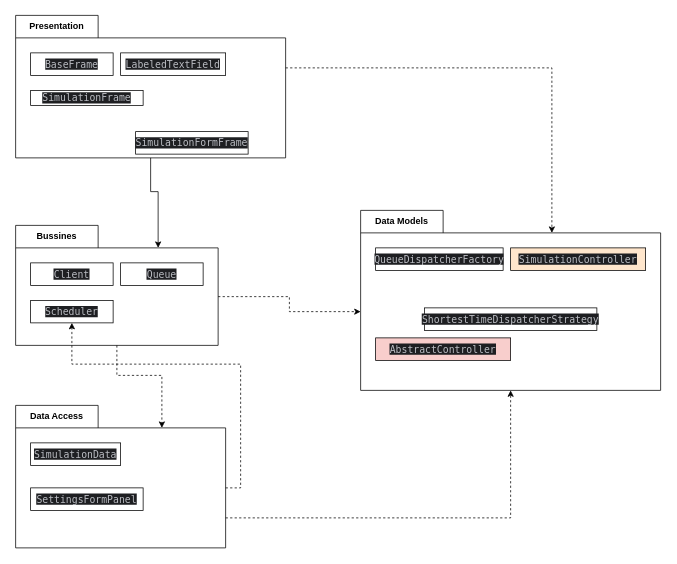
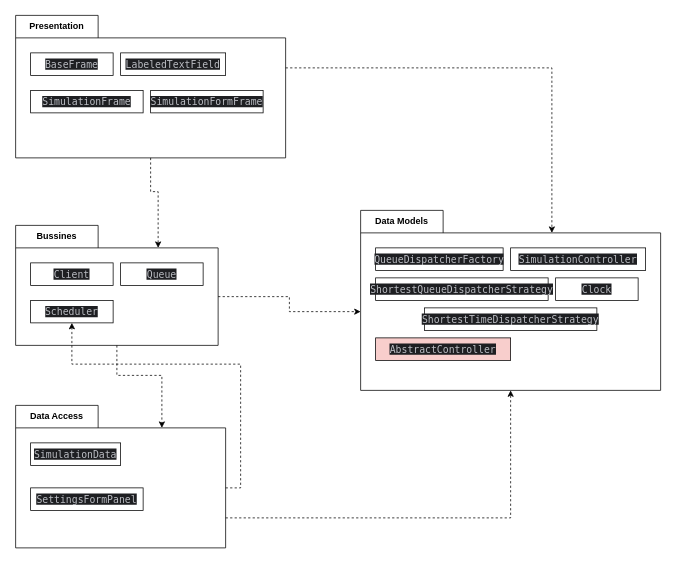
  <mxCell id="0" />
  <mxCell id="1" parent="0" />
  <mxCell id="2" value="Presentation" style="shape=folder;fontStyle=1;tabWidth=110;tabHeight=30;tabPosition=left;html=1;boundedLbl=1;labelInHeader=1;container=1;collapsible=0;recursiveResize=0;whiteSpace=wrap;" vertex="1" parent="1"><mxGeometry x="20" y="20" width="360" height="190" as="geometry" /></mxCell>
  <mxCell id="3" value="&lt;div style=&quot;background-color:#1e1f22;color:#bcbec4&quot;&gt;&lt;pre style=&quot;font-family:'JetBrains Mono',monospace;font-size:9.8pt;&quot;&gt;BaseFrame&lt;/pre&gt;&lt;/div&gt;" style="html=1;whiteSpace=wrap;" vertex="1" parent="2"><mxGeometry width="110" height="30" relative="1" as="geometry"><mxPoint x="20" y="50" as="offset" /></mxGeometry></mxCell>
  <mxCell id="4" value="&lt;div style=&quot;background-color:#1e1f22;color:#bcbec4&quot;&gt;&lt;pre style=&quot;font-family:'JetBrains Mono',monospace;font-size:9.8pt;&quot;&gt;LabeledTextField&lt;/pre&gt;&lt;/div&gt;" style="html=1;whiteSpace=wrap;" vertex="1" parent="2"><mxGeometry x="140" y="50" width="140" height="30" as="geometry" /></mxCell>
- <mxCell id="5" value="&lt;div style=&quot;background-color: rgb(30, 31, 34); color: rgb(188, 190, 196);&quot;&gt;&lt;pre style=&quot;font-family:'JetBrains Mono',monospace;font-size:9.8pt;&quot;&gt;&lt;pre style=&quot;font-family:'JetBrains Mono',monospace;font-size:9.8pt;&quot;&gt;&lt;div&gt;&lt;pre style=&quot;font-family:'JetBrains Mono',monospace;font-size:9.8pt;&quot;&gt;SimulationFormFrame&lt;/pre&gt;&lt;/div&gt;&lt;/pre&gt;&lt;/pre&gt;&lt;/div&gt;" style="html=1;whiteSpace=wrap;" vertex="1" parent="2"><mxGeometry x="160" y="155" width="150" height="30" as="geometry" /></mxCell>
- <mxCell id="6" value="&lt;div style=&quot;background-color: rgb(30, 31, 34); color: rgb(188, 190, 196);&quot;&gt;&lt;pre style=&quot;font-family:'JetBrains Mono',monospace;font-size:9.8pt;&quot;&gt;&lt;pre style=&quot;font-family:'JetBrains Mono',monospace;font-size:9.8pt;&quot;&gt;&lt;div&gt;&lt;pre style=&quot;font-family:'JetBrains Mono',monospace;font-size:9.8pt;&quot;&gt;SimulationFrame&lt;/pre&gt;&lt;/div&gt;&lt;/pre&gt;&lt;/pre&gt;&lt;/div&gt;" style="html=1;whiteSpace=wrap;" vertex="1" parent="2"><mxGeometry x="20" y="100" width="150" height="20" as="geometry" /></mxCell>
+ <mxCell id="5" value="&lt;div style=&quot;background-color: rgb(30, 31, 34); color: rgb(188, 190, 196);&quot;&gt;&lt;pre style=&quot;font-family:'JetBrains Mono',monospace;font-size:9.8pt;&quot;&gt;&lt;pre style=&quot;font-family:'JetBrains Mono',monospace;font-size:9.8pt;&quot;&gt;&lt;div&gt;&lt;pre style=&quot;font-family:'JetBrains Mono',monospace;font-size:9.8pt;&quot;&gt;SimulationFormFrame&lt;/pre&gt;&lt;/div&gt;&lt;/pre&gt;&lt;/pre&gt;&lt;/div&gt;" style="html=1;whiteSpace=wrap;" vertex="1" parent="2"><mxGeometry x="180" y="100" width="150" height="30" as="geometry" /></mxCell>
+ <mxCell id="6" value="&lt;div style=&quot;background-color: rgb(30, 31, 34); color: rgb(188, 190, 196);&quot;&gt;&lt;pre style=&quot;font-family:'JetBrains Mono',monospace;font-size:9.8pt;&quot;&gt;&lt;pre style=&quot;font-family:'JetBrains Mono',monospace;font-size:9.8pt;&quot;&gt;&lt;div&gt;&lt;pre style=&quot;font-family:'JetBrains Mono',monospace;font-size:9.8pt;&quot;&gt;SimulationFrame&lt;/pre&gt;&lt;/div&gt;&lt;/pre&gt;&lt;/pre&gt;&lt;/div&gt;" style="html=1;whiteSpace=wrap;" vertex="1" parent="2"><mxGeometry x="20" y="100" width="150" height="30" as="geometry" /></mxCell>
  <mxCell id="7" value="Bussines" style="shape=folder;fontStyle=1;tabWidth=110;tabHeight=30;tabPosition=left;html=1;boundedLbl=1;labelInHeader=1;container=1;collapsible=0;recursiveResize=0;whiteSpace=wrap;" vertex="1" parent="1"><mxGeometry x="20" y="300" width="270" height="160" as="geometry" /></mxCell>
  <mxCell id="8" value="&lt;div style=&quot;background-color:#1e1f22;color:#bcbec4&quot;&gt;&lt;pre style=&quot;font-family:'JetBrains Mono',monospace;font-size:9.8pt;&quot;&gt;Client&lt;/pre&gt;&lt;/div&gt;" style="html=1;whiteSpace=wrap;" vertex="1" parent="7"><mxGeometry width="110" height="30" relative="1" as="geometry"><mxPoint x="20" y="50" as="offset" /></mxGeometry></mxCell>
  <mxCell id="9" value="&lt;div style=&quot;background-color: rgb(30, 31, 34); color: rgb(188, 190, 196);&quot;&gt;&lt;pre style=&quot;font-family:'JetBrains Mono',monospace;font-size:9.8pt;&quot;&gt;&lt;div&gt;&lt;pre style=&quot;font-family:'JetBrains Mono',monospace;font-size:9.8pt;&quot;&gt;Queue&lt;/pre&gt;&lt;/div&gt;&lt;/pre&gt;&lt;/div&gt;" style="html=1;whiteSpace=wrap;" vertex="1" parent="7"><mxGeometry x="140" y="50" width="110" height="30" as="geometry" /></mxCell>
  <mxCell id="10" value="&lt;div style=&quot;background-color:#1e1f22;color:#bcbec4&quot;&gt;&lt;pre style=&quot;font-family:'JetBrains Mono',monospace;font-size:9.8pt;&quot;&gt;Scheduler&lt;/pre&gt;&lt;/div&gt;" style="html=1;whiteSpace=wrap;" vertex="1" parent="7"><mxGeometry x="20" y="100" width="110" height="30" as="geometry" /></mxCell>
  <mxCell id="11" value="Data Access" style="shape=folder;fontStyle=1;tabWidth=110;tabHeight=30;tabPosition=left;html=1;boundedLbl=1;labelInHeader=1;container=1;collapsible=0;recursiveResize=0;whiteSpace=wrap;" vertex="1" parent="1"><mxGeometry x="20" y="540" width="280" height="190" as="geometry" /></mxCell>
  <mxCell id="12" value="&lt;div style=&quot;background-color:#1e1f22;color:#bcbec4&quot;&gt;&lt;pre style=&quot;font-family:'JetBrains Mono',monospace;font-size:9.8pt;&quot;&gt;SimulationData&lt;/pre&gt;&lt;/div&gt;" style="html=1;whiteSpace=wrap;" vertex="1" parent="11"><mxGeometry width="120" height="30" relative="1" as="geometry"><mxPoint x="20" y="50" as="offset" /></mxGeometry></mxCell>
  <mxCell id="13" value="&lt;div style=&quot;background-color: rgb(30, 31, 34); color: rgb(188, 190, 196);&quot;&gt;&lt;pre style=&quot;font-family:'JetBrains Mono',monospace;font-size:9.8pt;&quot;&gt;&lt;div&gt;&lt;pre style=&quot;font-family:'JetBrains Mono',monospace;font-size:9.8pt;&quot;&gt;SettingsFormPanel&lt;/pre&gt;&lt;/div&gt;&lt;/pre&gt;&lt;/div&gt;" style="html=1;whiteSpace=wrap;" vertex="1" parent="11"><mxGeometry x="20" y="110" width="150" height="30" as="geometry" /></mxCell>
  <mxCell id="14" value="Data Models" style="shape=folder;fontStyle=1;tabWidth=110;tabHeight=30;tabPosition=left;html=1;boundedLbl=1;labelInHeader=1;container=1;collapsible=0;recursiveResize=0;whiteSpace=wrap;" vertex="1" parent="1"><mxGeometry x="480" y="280" width="400" height="240" as="geometry" /></mxCell>
  <mxCell id="15" value="&lt;div style=&quot;background-color:#1e1f22;color:#bcbec4&quot;&gt;&lt;pre style=&quot;font-family:'JetBrains Mono',monospace;font-size:9.8pt;&quot;&gt;QueueDispatcherFactory&lt;/pre&gt;&lt;/div&gt;" style="html=1;whiteSpace=wrap;" vertex="1" parent="14"><mxGeometry width="170" height="30" relative="1" as="geometry"><mxPoint x="20" y="50" as="offset" /></mxGeometry></mxCell>
+ <mxCell id="16" value="&lt;div style=&quot;background-color: rgb(30, 31, 34); color: rgb(188, 190, 196);&quot;&gt;&lt;pre style=&quot;font-family:'JetBrains Mono',monospace;font-size:9.8pt;&quot;&gt;&lt;div&gt;&lt;pre style=&quot;font-family:'JetBrains Mono',monospace;font-size:9.8pt;&quot;&gt;ShortestQueueDispatcherStrategy&lt;/pre&gt;&lt;/div&gt;&lt;/pre&gt;&lt;/div&gt;" style="html=1;whiteSpace=wrap;" vertex="1" parent="14"><mxGeometry x="20" y="90" width="230" height="30" as="geometry" /></mxCell>
  <mxCell id="17" value="&lt;div style=&quot;background-color: rgb(30, 31, 34); color: rgb(188, 190, 196);&quot;&gt;&lt;pre style=&quot;font-family:'JetBrains Mono',monospace;font-size:9.8pt;&quot;&gt;&lt;pre style=&quot;font-family:'JetBrains Mono',monospace;font-size:9.8pt;&quot;&gt;&lt;div&gt;&lt;pre style=&quot;font-family:'JetBrains Mono',monospace;font-size:9.8pt;&quot;&gt;ShortestTimeDispatcherStrategy&lt;/pre&gt;&lt;/div&gt;&lt;/pre&gt;&lt;/pre&gt;&lt;/div&gt;" style="html=1;whiteSpace=wrap;" vertex="1" parent="14"><mxGeometry x="85" y="130" width="230" height="30" as="geometry" /></mxCell>
  <mxCell id="18" value="&lt;div style=&quot;background-color: rgb(30, 31, 34); color: rgb(188, 190, 196);&quot;&gt;&lt;pre style=&quot;font-family:'JetBrains Mono',monospace;font-size:9.8pt;&quot;&gt;&lt;pre style=&quot;font-family:'JetBrains Mono',monospace;font-size:9.8pt;&quot;&gt;&lt;pre style=&quot;font-family:'JetBrains Mono',monospace;font-size:9.8pt;&quot;&gt;&lt;div&gt;&lt;pre style=&quot;font-family:'JetBrains Mono',monospace;font-size:9.8pt;&quot;&gt;AbstractController&lt;/pre&gt;&lt;/div&gt;&lt;/pre&gt;&lt;/pre&gt;&lt;/pre&gt;&lt;/div&gt;" style="html=1;whiteSpace=wrap;fillColor=#f8cecc;" vertex="1" parent="14"><mxGeometry x="20" y="170" width="180" height="30" as="geometry" /></mxCell>
- <mxCell id="19" value="&lt;div style=&quot;background-color: rgb(30, 31, 34); color: rgb(188, 190, 196);&quot;&gt;&lt;pre style=&quot;font-family:'JetBrains Mono',monospace;font-size:9.8pt;&quot;&gt;&lt;pre style=&quot;font-family:'JetBrains Mono',monospace;font-size:9.8pt;&quot;&gt;&lt;pre style=&quot;font-family:'JetBrains Mono',monospace;font-size:9.8pt;&quot;&gt;&lt;pre style=&quot;font-family:'JetBrains Mono',monospace;font-size:9.8pt;&quot;&gt;&lt;div&gt;&lt;pre style=&quot;font-family:'JetBrains Mono',monospace;font-size:9.8pt;&quot;&gt;SimulationController&lt;/pre&gt;&lt;/div&gt;&lt;/pre&gt;&lt;/pre&gt;&lt;/pre&gt;&lt;/pre&gt;&lt;/div&gt;" style="html=1;whiteSpace=wrap;fillColor=#ffe6cc;" vertex="1" parent="14"><mxGeometry x="200" y="50" width="180" height="30" as="geometry" /></mxCell>
- <mxCell id="21" style="edgeStyle=orthogonalEdgeStyle;rounded=0;orthogonalLoop=1;jettySize=auto;html=1;exitX=0.5;exitY=1;exitDx=0;exitDy=0;exitPerimeter=0;entryX=0;entryY=0;entryDx=190;entryDy=30;entryPerimeter=0;dashed=0;" edge="1" parent="1" source="2" target="7"><mxGeometry relative="1" as="geometry" /></mxCell>
+ <mxCell id="19" value="&lt;div style=&quot;background-color: rgb(30, 31, 34); color: rgb(188, 190, 196);&quot;&gt;&lt;pre style=&quot;font-family:'JetBrains Mono',monospace;font-size:9.8pt;&quot;&gt;&lt;pre style=&quot;font-family:'JetBrains Mono',monospace;font-size:9.8pt;&quot;&gt;&lt;pre style=&quot;font-family:'JetBrains Mono',monospace;font-size:9.8pt;&quot;&gt;&lt;pre style=&quot;font-family:'JetBrains Mono',monospace;font-size:9.8pt;&quot;&gt;&lt;div&gt;&lt;pre style=&quot;font-family:'JetBrains Mono',monospace;font-size:9.8pt;&quot;&gt;SimulationController&lt;/pre&gt;&lt;/div&gt;&lt;/pre&gt;&lt;/pre&gt;&lt;/pre&gt;&lt;/pre&gt;&lt;/div&gt;" style="html=1;whiteSpace=wrap;" vertex="1" parent="14"><mxGeometry x="200" y="50" width="180" height="30" as="geometry" /></mxCell>
+ <mxCell id="20" value="&lt;div style=&quot;background-color: rgb(30, 31, 34); color: rgb(188, 190, 196);&quot;&gt;&lt;pre style=&quot;font-family:'JetBrains Mono',monospace;font-size:9.8pt;&quot;&gt;&lt;pre style=&quot;font-family:'JetBrains Mono',monospace;font-size:9.8pt;&quot;&gt;&lt;pre style=&quot;font-family:'JetBrains Mono',monospace;font-size:9.8pt;&quot;&gt;&lt;pre style=&quot;font-family:'JetBrains Mono',monospace;font-size:9.8pt;&quot;&gt;&lt;pre style=&quot;font-family:'JetBrains Mono',monospace;font-size:9.8pt;&quot;&gt;&lt;div&gt;&lt;pre style=&quot;font-family:'JetBrains Mono',monospace;font-size:9.8pt;&quot;&gt;Clock&lt;/pre&gt;&lt;/div&gt;&lt;/pre&gt;&lt;/pre&gt;&lt;/pre&gt;&lt;/pre&gt;&lt;/pre&gt;&lt;/div&gt;" style="html=1;whiteSpace=wrap;" vertex="1" parent="14"><mxGeometry x="260" y="90" width="110" height="30" as="geometry" /></mxCell>
+ <mxCell id="21" style="edgeStyle=orthogonalEdgeStyle;rounded=0;orthogonalLoop=1;jettySize=auto;html=1;exitX=0.5;exitY=1;exitDx=0;exitDy=0;exitPerimeter=0;entryX=0;entryY=0;entryDx=190;entryDy=30;entryPerimeter=0;dashed=1;" edge="1" parent="1" source="2" target="7"><mxGeometry relative="1" as="geometry" /></mxCell>
  <mxCell id="22" style="edgeStyle=orthogonalEdgeStyle;rounded=0;orthogonalLoop=1;jettySize=auto;html=1;exitX=0.5;exitY=1;exitDx=0;exitDy=0;exitPerimeter=0;entryX=0;entryY=0;entryDx=195;entryDy=30;entryPerimeter=0;dashed=1;" edge="1" parent="1" source="7" target="11"><mxGeometry relative="1" as="geometry" /></mxCell>
  <mxCell id="23" style="edgeStyle=orthogonalEdgeStyle;rounded=0;orthogonalLoop=1;jettySize=auto;html=1;exitX=0;exitY=0;exitDx=280;exitDy=110;exitPerimeter=0;dashed=1;" edge="1" parent="1" source="11" target="10"><mxGeometry relative="1" as="geometry" /></mxCell>
  <mxCell id="24" style="edgeStyle=orthogonalEdgeStyle;rounded=0;orthogonalLoop=1;jettySize=auto;html=1;exitX=0;exitY=0;exitDx=280;exitDy=150;exitPerimeter=0;entryX=0.5;entryY=1;entryDx=0;entryDy=0;entryPerimeter=0;dashed=1;" edge="1" parent="1" source="11" target="14"><mxGeometry relative="1" as="geometry" /></mxCell>
  <mxCell id="25" style="edgeStyle=orthogonalEdgeStyle;rounded=0;orthogonalLoop=1;jettySize=auto;html=1;exitX=0;exitY=0;exitDx=270;exitDy=95;exitPerimeter=0;entryX=0;entryY=0;entryDx=0;entryDy=135;entryPerimeter=0;dashed=1;" edge="1" parent="1" source="7" target="14"><mxGeometry relative="1" as="geometry" /></mxCell>
  <mxCell id="26" style="edgeStyle=orthogonalEdgeStyle;rounded=0;orthogonalLoop=1;jettySize=auto;html=1;exitX=0;exitY=0;exitDx=360;exitDy=70;exitPerimeter=0;entryX=0;entryY=0;entryDx=255;entryDy=30;entryPerimeter=0;dashed=1;" edge="1" parent="1" source="2" target="14"><mxGeometry relative="1" as="geometry" /></mxCell>
